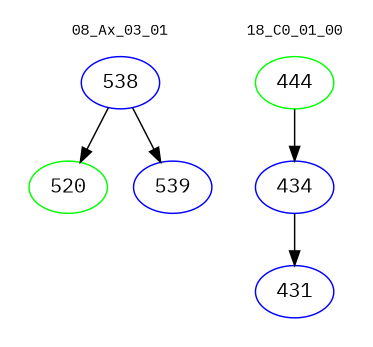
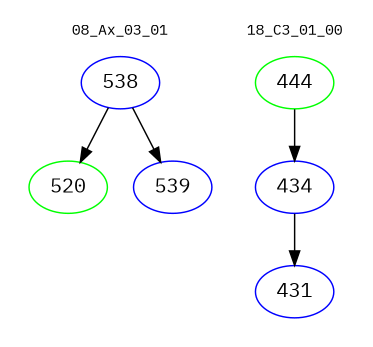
  digraph {
    fontname="IBM Plex Mono"
    node [color=blue fontname="IBM Plex Mono"]
    edge [color=black fontname="IBM Plex Mono"]
    n1 [label=538]
    n2 [color=green label=520]
    n3 [label=539]
    n4 [label=434]
    n5 [label=431]
    n6 [color=green label=444]
    subgraph cluster_1 {
      color=white
      fontsize=10
      label="08_Ax_03_01"
      n1
      n2
      n3
    }
    subgraph cluster_2 {
      color=white
      fontsize=10
-     label="18_C0_01_00"
+     label="18_C3_01_00"
      n4
      n5
      n6
    }
    n1 -> n2
    n1 -> n3
    n4 -> n5
    n6 -> n4
  }
